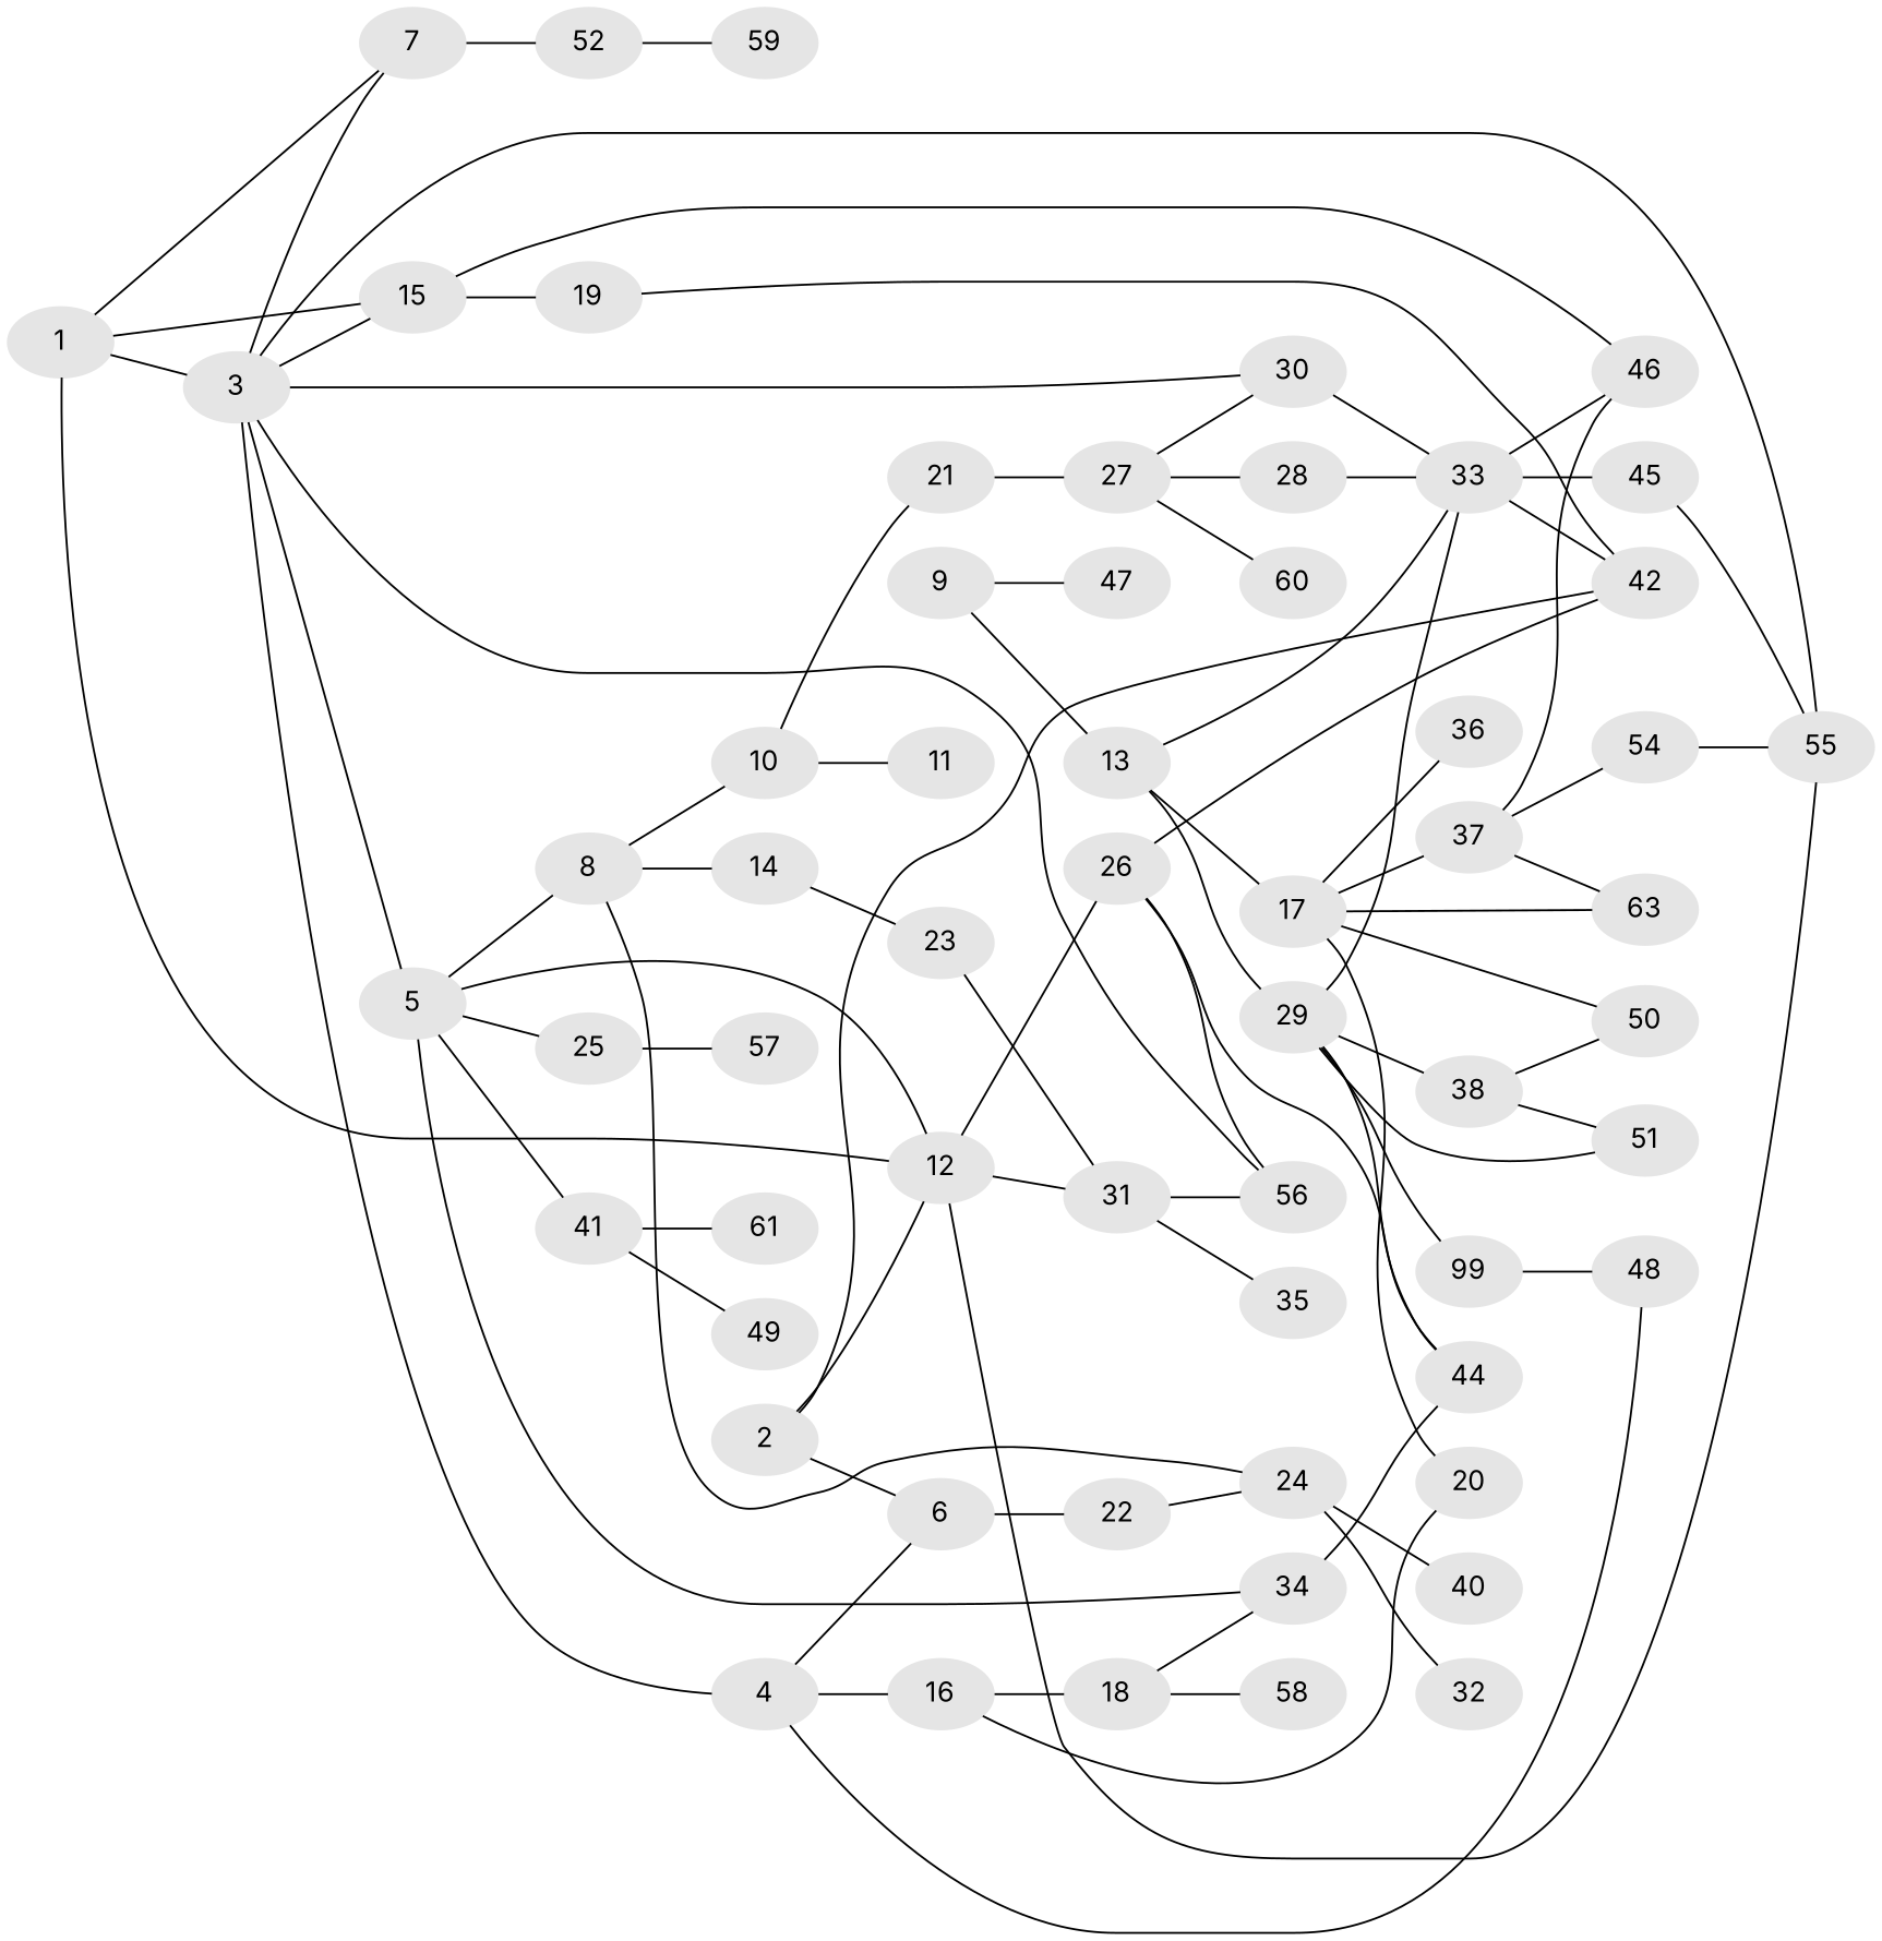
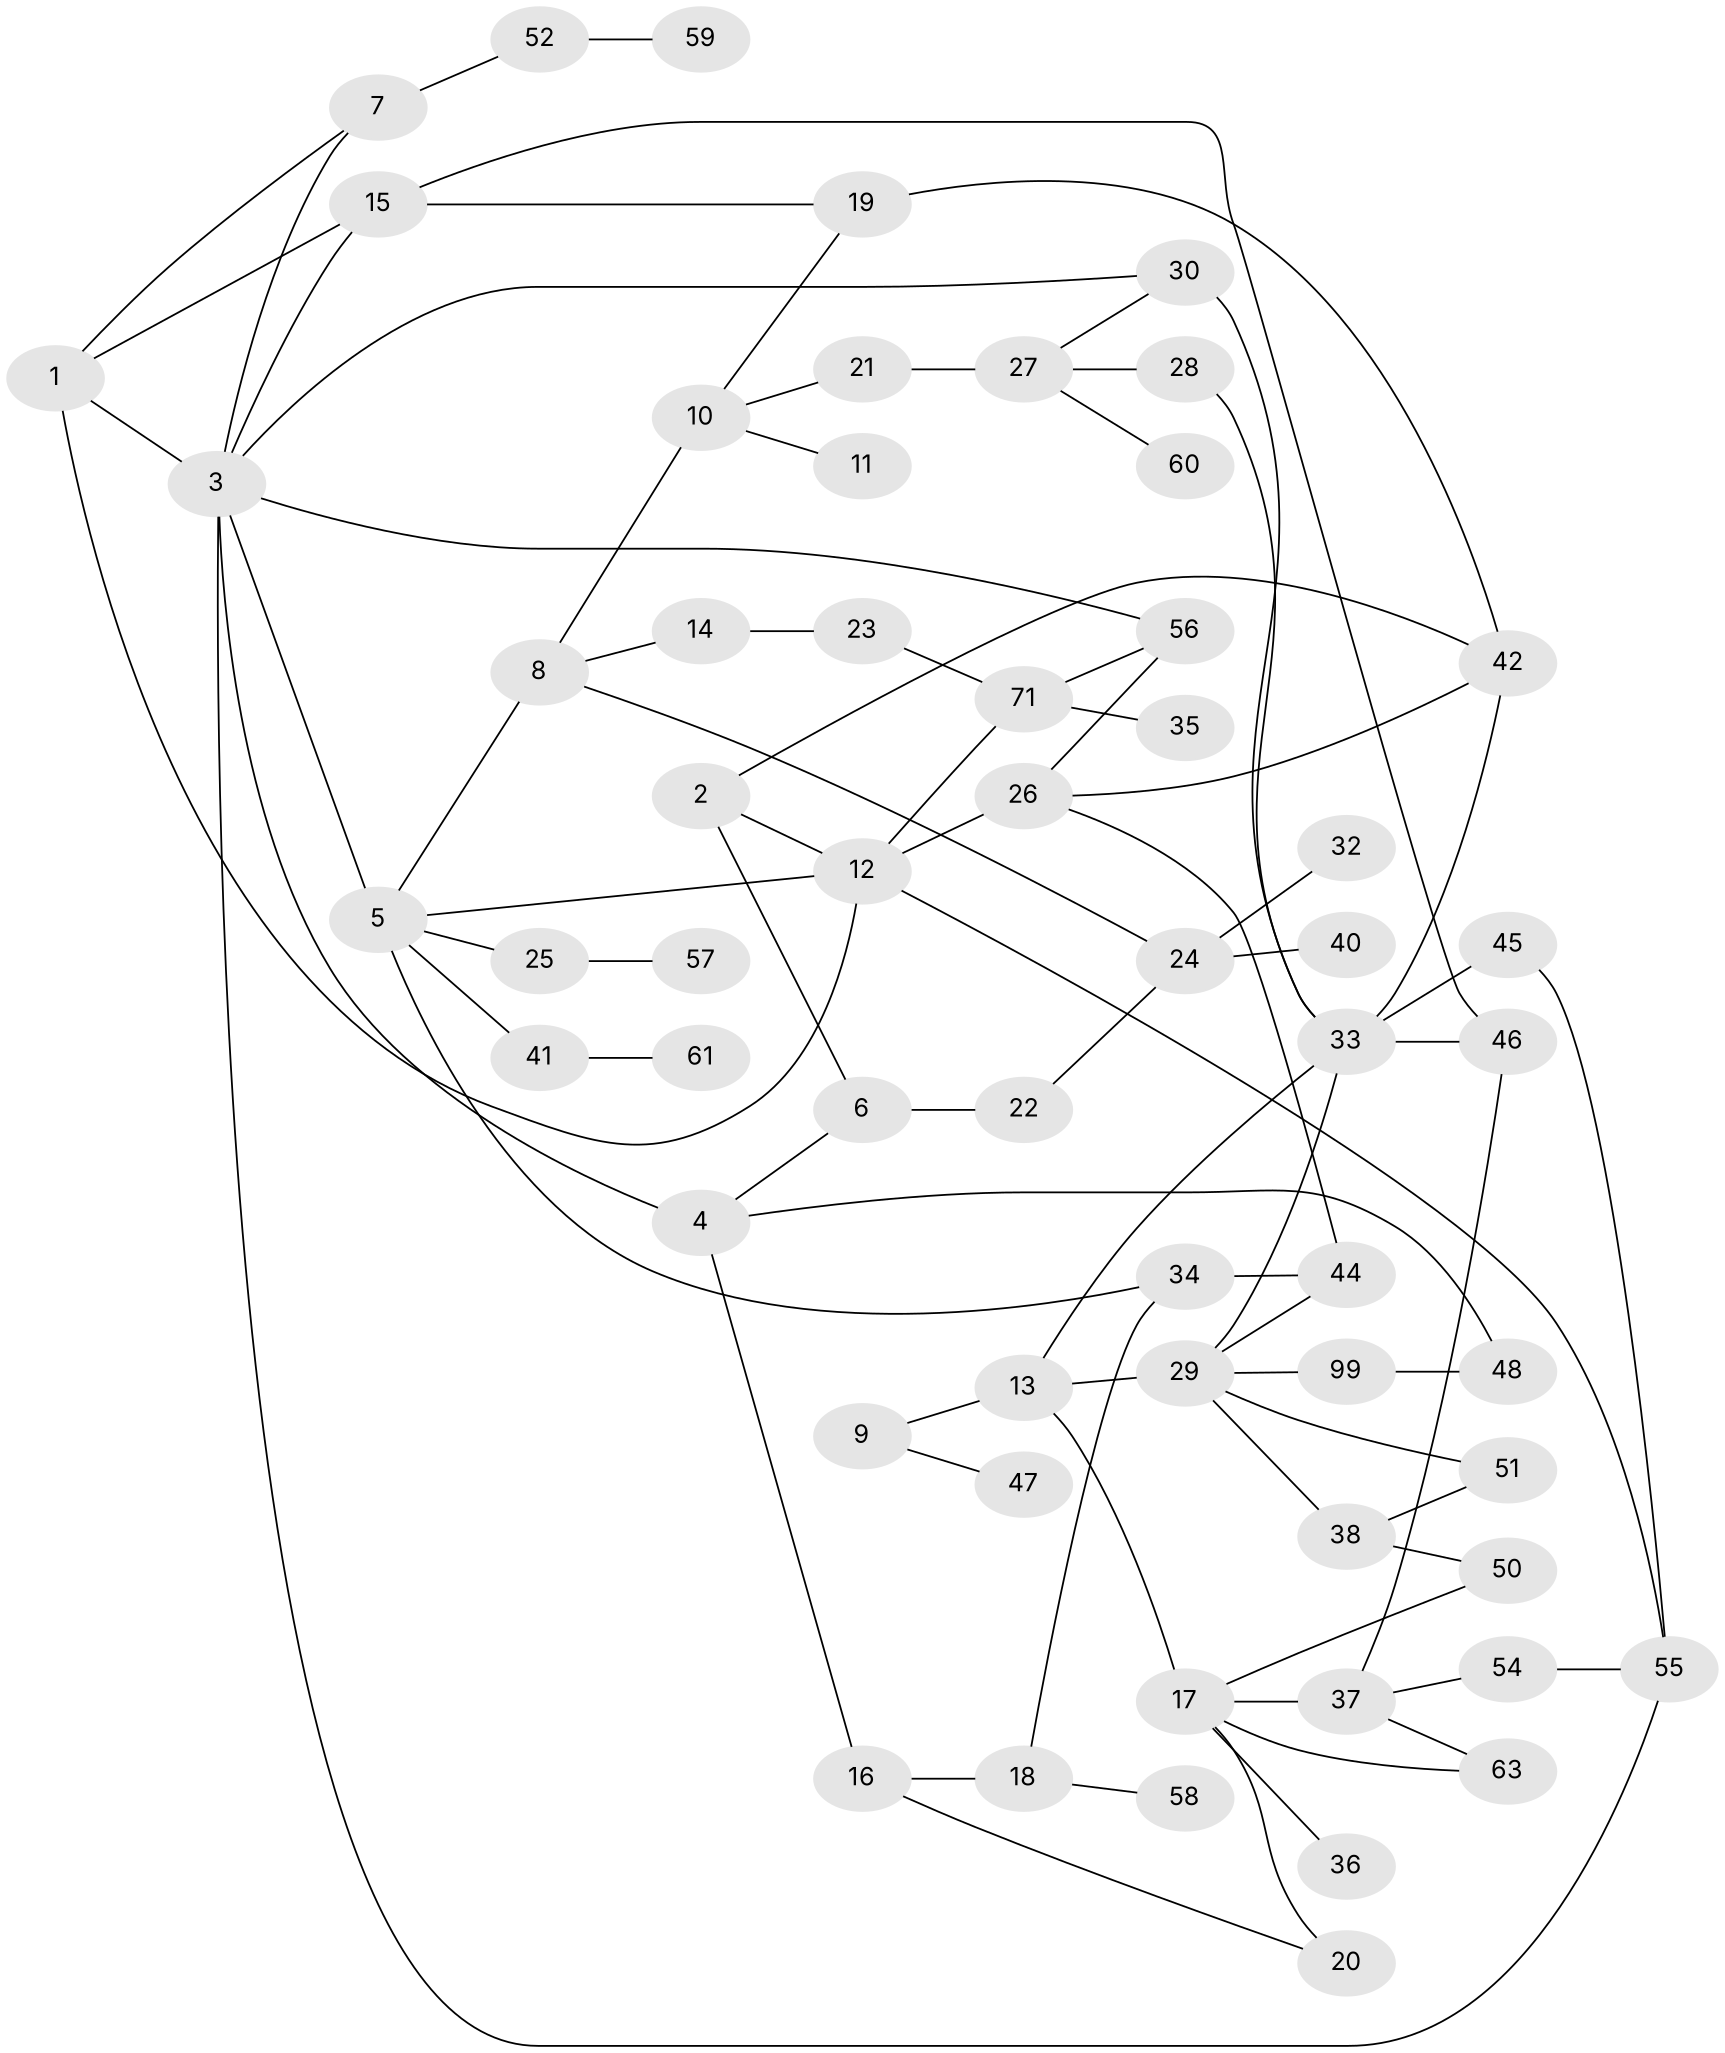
  graph {
    fontname=Inter
    rankdir=LR
    node [color=gray90 fontname=Inter style=filled]
    edge [fontname=Inter weight=1.0]
    1
    3
    7
    15
    12
    2
    6
    42
    4
    5
    30
    55
    56
    52
    19
    46
    22
    26
-   31
+   31 [label=71]
    16
    48
    8
    25
    34
    41
    33
    18
    20
    10
    14
    24
    57
    44
-   49
    61
    59
    9
    13
    47
    11
    21
    23
    32
    40
    17
    29
    27
    35
    36
    37
    n51 [label=63]
    50
    38
    n54 [label=99]
    51
    45
    58
    54
    28
    60
    1 -- 3
    1 -- 7
    1 -- 15
    1 -- 12
    3 -- 7
    3 -- 15
    3 -- 4
    3 -- 5
    3 -- 30
    3 -- 55
    3 -- 56
    7 -- 52
    15 -- 19
    15 -- 46
    12 -- 55
    12 -- 26
    12 -- 31
    2 -- 12
    2 -- 6
    2 -- 42
    6 -- 22
    4 -- 6
    4 -- 16
    4 -- 48
    5 -- 12
    5 -- 8
    5 -- 25
    5 -- 34
    5 -- 41
    30 -- 33
    52 -- 59
    19 -- 42
    22 -- 24
    26 -- 42
    26 -- 56
    26 -- 44
    31 -- 56 [weight=2.0]
    31 -- 35 [weight=2.0]
    16 -- 18
    16 -- 20
    8 -- 10
    8 -- 14
    8 -- 24
    25 -- 57
    34 -- 44
-   41 -- 49
    41 -- 61
    33 -- 42
    33 -- 46
    33 -- 45
    18 -- 34
    18 -- 58
+   10 -- 19
    10 -- 11
    10 -- 21
    14 -- 23 [weight=3.0]
    24 -- 32
    24 -- 40 [weight=2.0]
    9 -- 13
    9 -- 47
    13 -- 33
    13 -- 17
    13 -- 29
    21 -- 27 [weight=2.0]
    23 -- 31
    17 -- 20
    17 -- 36
    17 -- 37
    17 -- n51
    17 -- 50
    29 -- 33
    29 -- 44 [weight=2.0]
    29 -- 38
    29 -- n54
    29 -- 51
    27 -- 30
    27 -- 28
    27 -- 60
    37 -- 46
    37 -- n51
    37 -- 54
    38 -- 50
    38 -- 51
    n54 -- 48 [weight=2.0]
    45 -- 55
    54 -- 55 [weight=2.0]
    28 -- 33
  }
